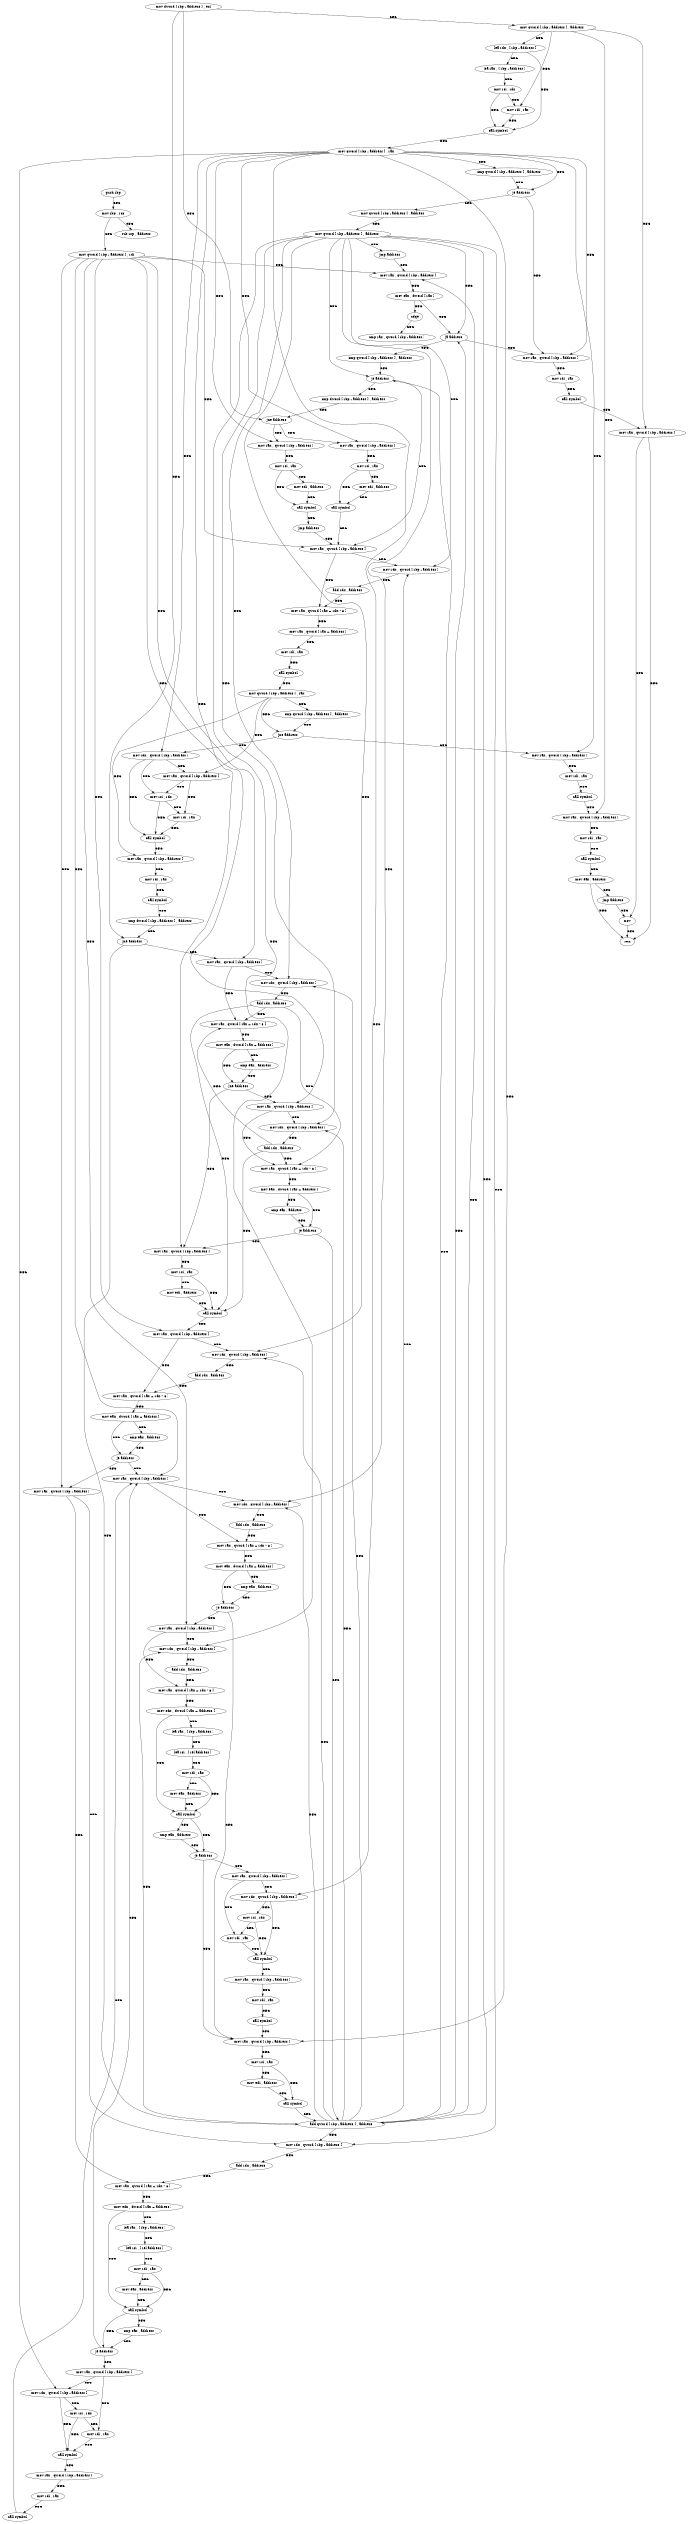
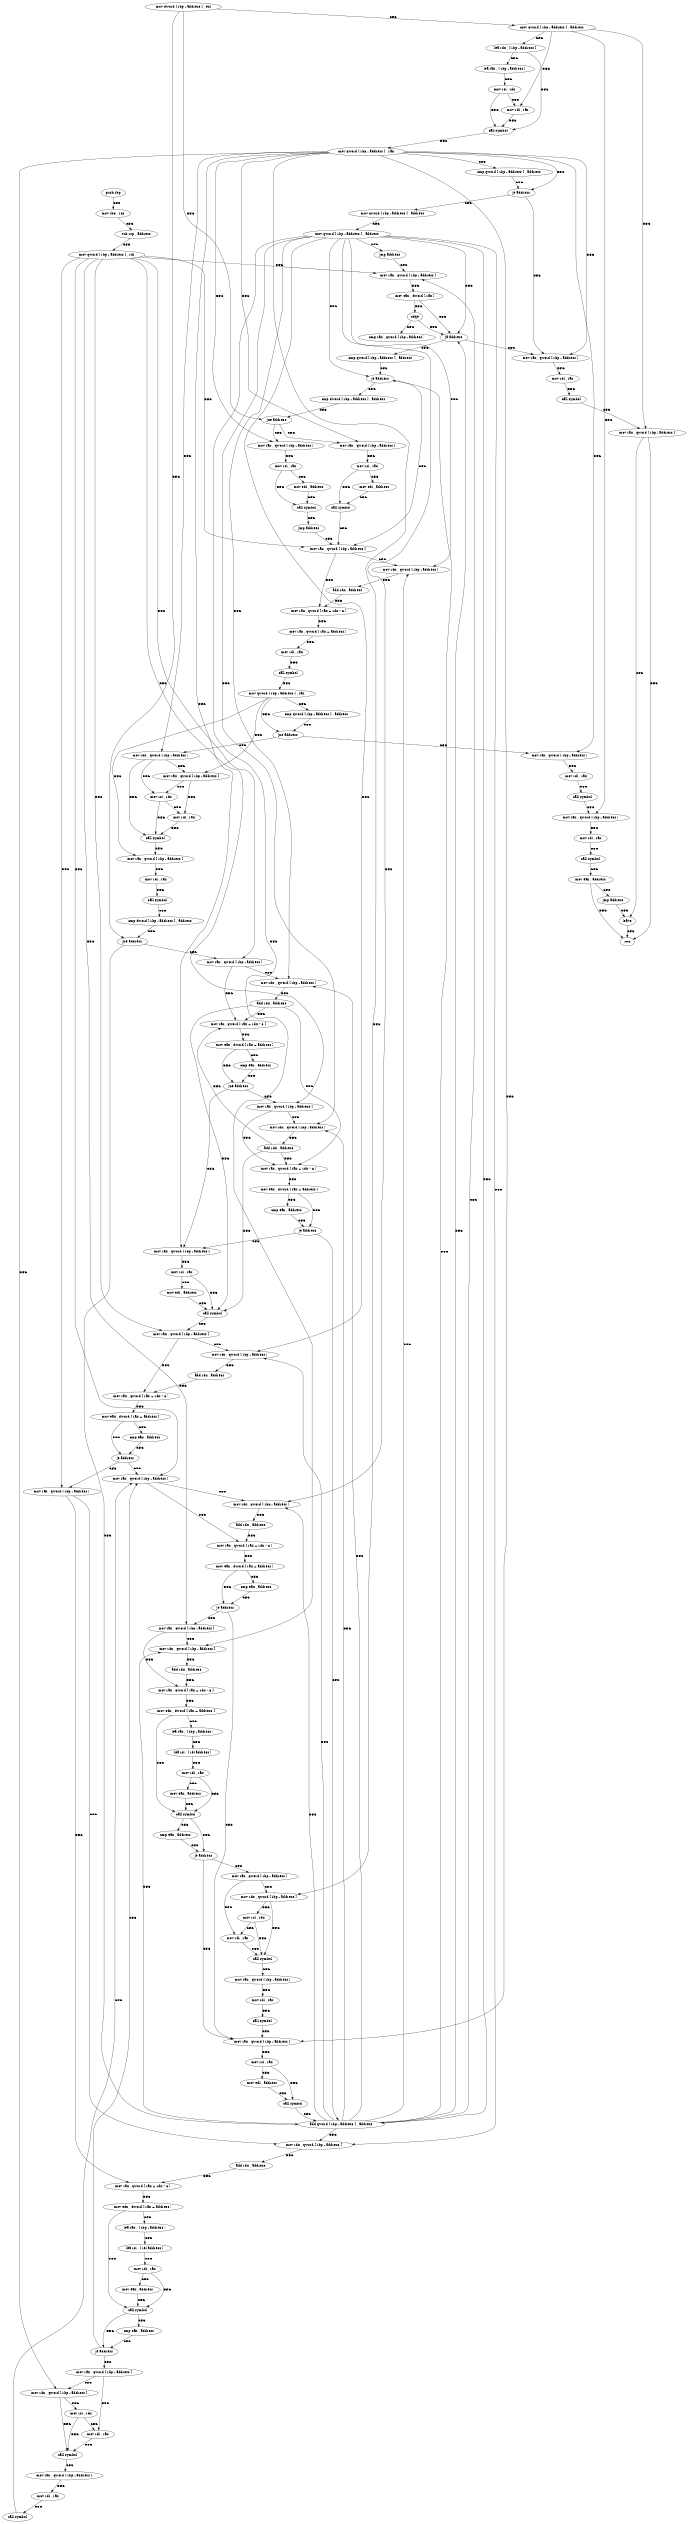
  digraph {
    fontname="DejaVu Serif"
    node [fontname="DejaVu Serif"]
    edge [fontname="DejaVu Serif"]
    n1 [label="push rbp"]
    n2 [label="mov rbp , rsp"]
    n3 [label="sub rsp , address"]
    n4 [label="mov qword [ rbp - address ] , rdi"]
    n5 [label="mov rax , qword [ rbp - address ]"]
    n6 [label="mov rax , qword [ rbp - address ]"]
    n7 [label="mov rax , qword [ rbp - address ]"]
    n8 [label="mov rax , qword [ rbp - address ]"]
    n9 [label="mov rax , qword [ rbp - address ]"]
    n10 [label="mov rax , qword [ rbp - address ]"]
    n11 [label="mov rax , qword [ rbp - address ]"]
    n12 [label="mov rax , qword [ rbp - address ]"]
    n13 [label="mov dword [ rbp - address ] , esi"]
    n14 [label="mov qword [ rbp - address ] , address"]
    n15 [label="jne address"]
    n16 [label="jne address"]
    n17 [label="mov eax , dword [ rax ]"]
    n18 [label="mov rdx , qword [ rbp - address ]"]
    n19 [label="mov rax , qword [ rax + rdx * 8 ]"]
    n20 [label="mov rdx , qword [ rbp - address ]"]
    n21 [label="mov rax , qword [ rax + rdx * 8 ]"]
    n22 [label="mov rdx , qword [ rbp - address ]"]
    n23 [label="mov rax , qword [ rax + rdx * 8 ]"]
    n24 [label="mov rdx , qword [ rbp - address ]"]
    n25 [label="mov rax , qword [ rax + rdx * 8 ]"]
    n26 [label="mov rdx , qword [ rbp - address ]"]
    n27 [label="mov rax , qword [ rax + rdx * 8 ]"]
    n28 [label="mov rdx , qword [ rbp - address ]"]
    n29 [label="mov rax , qword [ rax + rdx * 8 ]"]
    n30 [label="mov rdx , qword [ rbp - address ]"]
    n31 [label="mov rax , qword [ rax + rdx * 8 ]"]
    n32 [label="lea rdx , [ rbp - address ]"]
    n33 [label="mov rdi , rax"]
    n34 [label="mov rax , qword [ rbp - address ]"]
    n35 [label="mov rax , qword [ rbp - address ]"]
    n36 [label="mov rax , qword [ rbp - address ]"]
    n37 [label="mov rax , qword [ rbp - address ]"]
    n38 [label="add qword [ rbp - address ] , address"]
    n39 [label="lea rax , [ rbp - address ]"]
    n40 [label="call symbol"]
-   n41 [label=mov]
+   n41 [label=leave]
    n42 [label=retn]
    n43 [label="mov rdi , rax"]
    n44 [label="mov rsi , rdx"]
    n45 [label="mov qword [ rbp - address ] , rax"]
    n46 [label="cmp qword [ rbp - address ] , address"]
    n47 [label="je address"]
    n48 [label="mov rax , qword [ rbp - address ]"]
    n49 [label="mov rdx , qword [ rbp - address ]"]
    n50 [label="mov rax , qword [ rbp - address ]"]
    n51 [label="mov rax , qword [ rbp - address ]"]
    n52 [label="mov rax , qword [ rbp - address ]"]
    n53 [label="mov rdx , qword [ rbp - address ]"]
    n54 [label="mov rdx , qword [ rbp - address ]"]
    n55 [label="mov qword [ rbp - address ] , address"]
    n56 [label="mov rdi , rax"]
    n57 [label="mov rax , qword [ rbp - address ]"]
    n58 [label="mov rsi , rdx"]
    n59 [label="call symbol"]
    n60 [label="mov rdi , rax"]
    n61 [label="mov rsi , rax"]
    n62 [label="mov rsi , rax"]
    n63 [label="mov rsi , rax"]
    n64 [label="mov rsi , rax"]
    n65 [label="mov rsi , rdx"]
    n66 [label="call symbol"]
    n67 [label="mov rsi , rdx"]
    n68 [label="call symbol"]
    n69 [label="mov qword [ rbp - address ] , address"]
    n70 [label="call symbol"]
    n71 [label="jmp address"]
    n72 [label="ja address"]
    n73 [label="je address"]
    n74 [label="cmp qword [ rbp - address ] , address"]
    n75 [label="cmp dword [ rbp - address ] , address"]
    n76 [label="add rdx , address"]
    n77 [label="add rdx , address"]
    n78 [label="add rdx , address"]
    n79 [label="add rdx , address"]
    n80 [label="add rdx , address"]
    n81 [label="add rdx , address"]
    n82 [label="add rdx , address"]
    n83 [label=cdqe]
    n84 [label="cmp rax , qword [ rbp - address ]"]
    n85 [label="mov rax , qword [ rax + address ]"]
    n86 [label="mov rdi , rax"]
    n87 [label="call symbol"]
    n88 [label="mov qword [ rbp - address ] , rax"]
    n89 [label="cmp qword [ rbp - address ] , address"]
    n90 [label="jne address"]
    n91 [label="mov rax , qword [ rbp - address ]"]
    n92 [label="mov rdi , rax"]
    n93 [label="mov rdi , rax"]
    n94 [label="call symbol"]
    n95 [label="mov edi , address"]
    n96 [label="call symbol"]
    n97 [label="mov edi , address"]
    n98 [label="call symbol"]
    n99 [label="call symbol"]
    n100 [label="cmp dword [ rbp - address ] , address"]
    n101 [label="mov eax , dword [ rax + address ]"]
    n102 [label="call symbol"]
    n103 [label="mov eax , address"]
    n104 [label="jmp address"]
    n105 [label="jmp address"]
    n106 [label="call symbol"]
    n107 [label="mov eax , dword [ rax + address ]"]
    n108 [label="cmp eax , address"]
    n109 [label="jne address"]
    n110 [label="mov edi , address"]
    n111 [label="mov eax , dword [ rax + address ]"]
    n112 [label="cmp eax , address"]
    n113 [label="je address"]
    n114 [label="mov eax , dword [ rax + address ]"]
    n115 [label="mov edx , dword [ rax + address ]"]
    n116 [label="cmp eax , address"]
    n117 [label="je address"]
    n118 [label="cmp eax , address"]
    n119 [label="je address"]
    n120 [label="mov edi , address"]
    n121 [label="call symbol"]
    n122 [label="mov edx , dword [ rax + address ]"]
    n123 [label="lea rax , [ rbp - address ]"]
    n124 [label="call symbol"]
    n125 [label="lea rsi , [ rel address ]"]
    n126 [label="cmp eax , address"]
    n127 [label="je address"]
    n128 [label="mov rdi , rax"]
    n129 [label="mov eax , address"]
    n130 [label="mov rax , qword [ rbp - address ]"]
    n131 [label="mov rdi , rax"]
    n132 [label="lea rax , [ rbp - address ]"]
    n133 [label="call symbol"]
    n134 [label="lea rsi , [ rel address ]"]
    n135 [label="cmp eax , address"]
    n136 [label="je address"]
    n137 [label="mov rdi , rax"]
    n138 [label="mov eax , address"]
    n139 [label="mov rax , qword [ rbp - address ]"]
    n140 [label="mov rdi , rax"]
    n141 [label="mov rax , qword [ rbp - address ]"]
    n142 [label="mov rdi , rax"]
    n143 [label="call symbol"]
    n144 [label="mov rax , qword [ rbp - address ]"]
    n145 [label="mov rdi , rax"]
    n146 [label="call symbol"]
    n1 -> n2 [label=CFG]
    n2 -> n3 [label=CFG]
-   n2 -> n4 [label=CFG]
+   n3 -> n4 [label=CFG]
    n4 -> n5 [label=DFG]
    n4 -> n6 [label=DFG]
    n4 -> n7 [label=DFG]
    n4 -> n8 [label=DFG]
    n4 -> n9 [label=DFG]
    n4 -> n10 [label=DFG]
    n4 -> n11 [label=DFG]
    n4 -> n12 [label=DFG]
    n5 -> n17 [label=DFG]
    n6 -> n18 [label=CFG]
    n6 -> n19 [label=DFG]
    n7 -> n20 [label=CFG]
    n7 -> n21 [label=DFG]
    n8 -> n22 [label=CFG]
    n8 -> n23 [label=DFG]
    n9 -> n24 [label=CFG]
    n9 -> n25 [label=DFG]
    n10 -> n26 [label=CFG]
    n10 -> n27 [label=DFG]
    n11 -> n28 [label=CFG]
    n11 -> n29 [label=DFG]
    n12 -> n30 [label=CFG]
    n12 -> n31 [label=DFG]
    n13 -> n14 [label=CFG]
    n13 -> n15 [label=DFG]
    n13 -> n16 [label=DFG]
    n14 -> n32 [label=CFG]
    n14 -> n33 [label=DFG]
    n14 -> n34 [label=DFG]
    n14 -> n35 [label=DFG]
    n15 -> n36 [label=CFG]
    n15 -> n37 [label=CFG]
    n16 -> n7 [label=CFG]
    n16 -> n38 [label=CFG]
    n17 -> n72 [label=CFG]
    n17 -> n83 [label=DFG]
    n18 -> n76 [label=DFG]
    n19 -> n85 [label=DFG]
    n20 -> n77 [label=DFG]
    n21 -> n101 [label=DFG]
    n22 -> n79 [label=DFG]
    n23 -> n107 [label=DFG]
    n24 -> n78 [label=DFG]
    n25 -> n111 [label=DFG]
    n26 -> n80 [label=DFG]
    n27 -> n114 [label=DFG]
    n28 -> n81 [label=DFG]
    n29 -> n115 [label=DFG]
    n30 -> n82 [label=DFG]
    n31 -> n122 [label=DFG]
    n32 -> n39 [label=CFG]
    n32 -> n40 [label=DFG]
    n33 -> n40 [label=DFG]
    n34 -> n41 [label=CFG]
    n34 -> n42 [label=DFG]
    n35 -> n43 [label=DFG]
    n36 -> n61 [label=DFG]
    n37 -> n62 [label=DFG]
    n38 -> n5 [label=CFG]
    n38 -> n18 [label=DFG]
    n38 -> n20 [label=DFG]
    n38 -> n22 [label=DFG]
    n38 -> n24 [label=DFG]
    n38 -> n26 [label=DFG]
    n38 -> n28 [label=DFG]
    n38 -> n30 [label=DFG]
    n38 -> n72 [label=DFG]
    n38 -> n73 [label=DFG]
    n39 -> n44 [label=CFG]
    n40 -> n45 [label=DFG]
    n41 -> n42 [label=CFG]
    n43 -> n102 [label=DFG]
    n44 -> n33 [label=CFG]
    n44 -> n40 [label=DFG]
    n45 -> n36 [label=DFG]
    n45 -> n37 [label=DFG]
    n45 -> n46 [label=CFG]
    n45 -> n47 [label=DFG]
    n45 -> n48 [label=DFG]
    n45 -> n49 [label=DFG]
    n45 -> n50 [label=DFG]
    n45 -> n51 [label=DFG]
    n45 -> n52 [label=DFG]
    n45 -> n53 [label=DFG]
    n45 -> n54 [label=DFG]
    n46 -> n47 [label=CFG]
    n47 -> n48 [label=CFG]
    n47 -> n55 [label=CFG]
    n48 -> n56 [label=DFG]
    n49 -> n57 [label=CFG]
    n49 -> n58 [label=DFG]
    n49 -> n59 [label=DFG]
    n50 -> n60 [label=DFG]
    n51 -> n63 [label=DFG]
    n52 -> n64 [label=DFG]
    n53 -> n65 [label=DFG]
    n53 -> n66 [label=DFG]
    n54 -> n67 [label=DFG]
    n54 -> n68 [label=DFG]
    n55 -> n69 [label=CFG]
    n56 -> n70 [label=DFG]
    n57 -> n58 [label=CFG]
    n57 -> n92 [label=DFG]
    n58 -> n59 [label=DFG]
    n58 -> n92 [label=CFG]
    n59 -> n91 [label=CFG]
    n60 -> n94 [label=DFG]
    n61 -> n95 [label=CFG]
    n61 -> n96 [label=DFG]
    n62 -> n97 [label=CFG]
    n62 -> n98 [label=DFG]
    n63 -> n106 [label=DFG]
    n63 -> n110 [label=CFG]
    n64 -> n120 [label=CFG]
    n64 -> n121 [label=DFG]
    n65 -> n66 [label=DFG]
    n65 -> n131 [label=CFG]
    n66 -> n141 [label=CFG]
    n67 -> n68 [label=DFG]
    n67 -> n140 [label=CFG]
    n68 -> n144 [label=CFG]
    n69 -> n18 [label=DFG]
    n69 -> n20 [label=DFG]
    n69 -> n22 [label=DFG]
    n69 -> n24 [label=DFG]
    n69 -> n26 [label=DFG]
    n69 -> n28 [label=DFG]
    n69 -> n30 [label=DFG]
    n69 -> n38 [label=DFG]
    n69 -> n71 [label=CFG]
    n69 -> n72 [label=DFG]
    n69 -> n73 [label=DFG]
    n70 -> n34 [label=CFG]
    n71 -> n5 [label=CFG]
    n72 -> n48 [label=CFG]
    n72 -> n74 [label=CFG]
    n73 -> n6 [label=CFG]
    n73 -> n75 [label=CFG]
    n74 -> n73 [label=CFG]
    n75 -> n15 [label=CFG]
    n76 -> n19 [label=DFG]
    n77 -> n21 [label=DFG]
    n77 -> n23 [label=DFG]
    n77 -> n106 [label=DFG]
    n78 -> n25 [label=DFG]
    n79 -> n21 [label=DFG]
    n79 -> n23 [label=DFG]
    n79 -> n106 [label=DFG]
    n80 -> n27 [label=DFG]
    n81 -> n29 [label=DFG]
    n82 -> n31 [label=DFG]
+   n83 -> n72 [label=DFG]
    n83 -> n84 [label=CFG]
    n85 -> n86 [label=DFG]
    n86 -> n87 [label=DFG]
    n87 -> n88 [label=DFG]
    n88 -> n57 [label=DFG]
    n88 -> n89 [label=CFG]
    n88 -> n90 [label=DFG]
    n88 -> n91 [label=DFG]
    n89 -> n90 [label=CFG]
    n90 -> n49 [label=CFG]
    n90 -> n50 [label=CFG]
    n91 -> n93 [label=DFG]
    n92 -> n59 [label=DFG]
    n93 -> n99 [label=DFG]
    n94 -> n35 [label=CFG]
    n95 -> n96 [label=CFG]
    n96 -> n6 [label=CFG]
    n97 -> n98 [label=CFG]
    n98 -> n105 [label=CFG]
    n99 -> n100 [label=CFG]
    n100 -> n16 [label=CFG]
    n101 -> n108 [label=CFG]
    n101 -> n109 [label=DFG]
    n102 -> n103 [label=CFG]
    n103 -> n42 [label=DFG]
    n103 -> n104 [label=CFG]
    n104 -> n41 [label=CFG]
    n105 -> n6 [label=CFG]
    n106 -> n9 [label=CFG]
    n107 -> n116 [label=CFG]
    n107 -> n117 [label=DFG]
    n108 -> n109 [label=CFG]
    n109 -> n8 [label=CFG]
    n109 -> n51 [label=CFG]
    n110 -> n106 [label=CFG]
    n111 -> n112 [label=CFG]
    n111 -> n113 [label=DFG]
    n112 -> n113 [label=CFG]
    n113 -> n10 [label=CFG]
    n113 -> n11 [label=CFG]
    n114 -> n118 [label=CFG]
    n114 -> n119 [label=DFG]
    n115 -> n123 [label=CFG]
    n115 -> n124 [label=DFG]
    n116 -> n117 [label=CFG]
    n117 -> n38 [label=CFG]
    n117 -> n51 [label=CFG]
    n118 -> n119 [label=CFG]
    n119 -> n12 [label=CFG]
    n119 -> n52 [label=CFG]
    n120 -> n121 [label=CFG]
    n121 -> n38 [label=CFG]
    n122 -> n132 [label=CFG]
    n122 -> n133 [label=DFG]
    n123 -> n125 [label=CFG]
    n124 -> n126 [label=CFG]
    n124 -> n127 [label=DFG]
    n125 -> n128 [label=CFG]
    n126 -> n127 [label=CFG]
    n127 -> n10 [label=CFG]
    n127 -> n130 [label=CFG]
    n128 -> n124 [label=DFG]
    n128 -> n129 [label=CFG]
    n129 -> n124 [label=CFG]
    n130 -> n53 [label=CFG]
    n130 -> n131 [label=DFG]
    n131 -> n66 [label=DFG]
    n132 -> n134 [label=CFG]
    n133 -> n135 [label=CFG]
    n133 -> n136 [label=DFG]
    n134 -> n137 [label=CFG]
    n135 -> n136 [label=CFG]
    n136 -> n52 [label=CFG]
    n136 -> n139 [label=CFG]
    n137 -> n133 [label=DFG]
    n137 -> n138 [label=CFG]
    n138 -> n133 [label=CFG]
    n139 -> n54 [label=CFG]
    n139 -> n140 [label=DFG]
    n140 -> n68 [label=DFG]
    n141 -> n142 [label=DFG]
    n142 -> n143 [label=DFG]
    n143 -> n10 [label=CFG]
    n144 -> n145 [label=DFG]
    n145 -> n146 [label=DFG]
    n146 -> n52 [label=CFG]
  }
